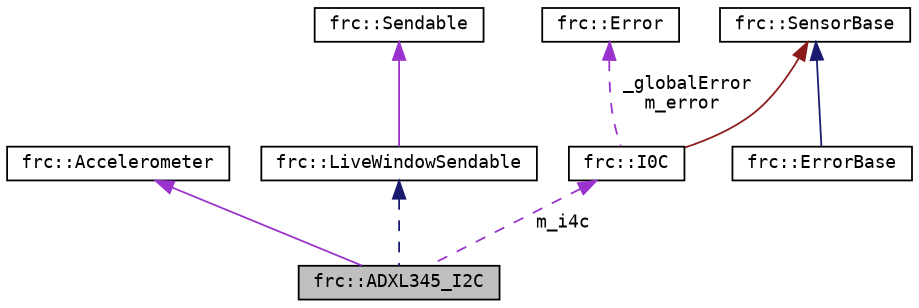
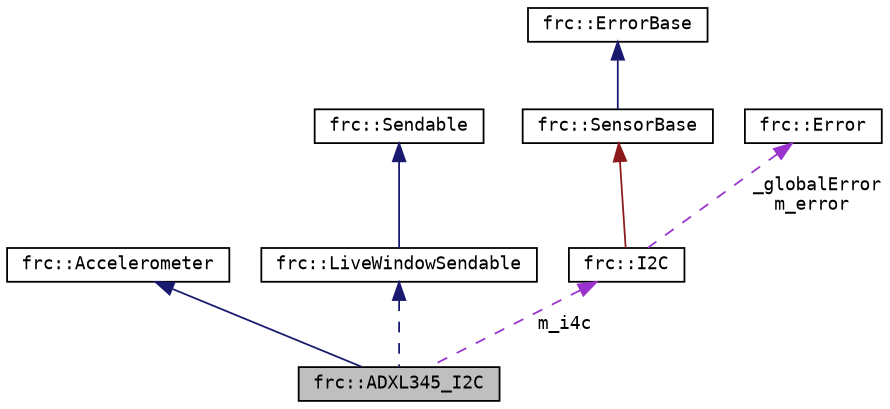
  digraph {
    fontname="DejaVu Sans Mono"
    node [color=black fillcolor=white fontname="DejaVu Sans Mono" fontsize=10 shape=record style=filled]
    edge [color=midnightblue dir=back fontname="DejaVu Sans Mono" fontsize=10 labelfontname=Helvetica labelfontsize=10 style=solid]
    n1 [fillcolor=grey75 fontcolor=black height=0.2 label="frc::ADXL345_I2C" width=0.4]
    n2 [height=0.2 label="frc::Accelerometer" width=0.4]
    n3 [height=0.2 label="frc::LiveWindowSendable" width=0.4]
    n4 [height=0.2 label="frc::Sendable" width=0.4]
-   n5 [height=0.2 label="frc::I0C" width=0.4]
+   n5 [height=0.2 label="frc::I2C" width=0.4]
    n6 [height=0.2 label="frc::SensorBase" width=0.4]
    n7 [height=0.2 label="frc::ErrorBase" width=0.4]
    n8 [height=0.2 label="frc::Error" width=0.4]
-   n2 -> n1 [color=darkorchid3]
+   n2 -> n1
    n3 -> n1 [style=dashed]
-   n4 -> n3 [color=darkorchid3]
+   n4 -> n3
    n5 -> n1 [color=darkorchid3 label=" m_i4c" style=dashed]
    n6 -> n5 [color=firebrick4]
-   n6 -> n7
+   n7 -> n6
    n8 -> n5 [color=darkorchid3 label=" _globalError\nm_error" style=dashed]
  }
